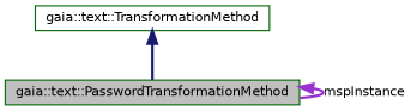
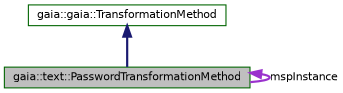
  digraph {
    node [color=darkgreen fontname=Helvetica fontsize=10 shape=record style=filled]
    edge [dir=back fontname=Helvetica fontsize=10 labelfontname=Helvetica labelfontsize=10 style=bold]
    n1 [fillcolor=grey75 fontcolor=black height=0.2 label="gaia::text::PasswordTransformationMethod" width=0.4]
-   n2 [fillcolor=white height=0.2 label="gaia::text::TransformationMethod" width=0.4]
+   n2 [fillcolor=white height=0.2 label="gaia::gaia::TransformationMethod" width=0.4]
    n1 -> n1 [color=darkorchid3 label=mspInstance]
    n2 -> n1 [color=midnightblue]
  }
